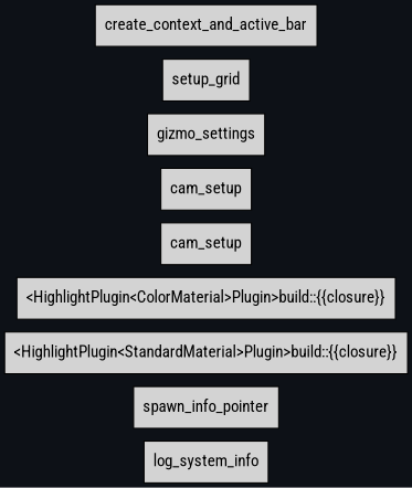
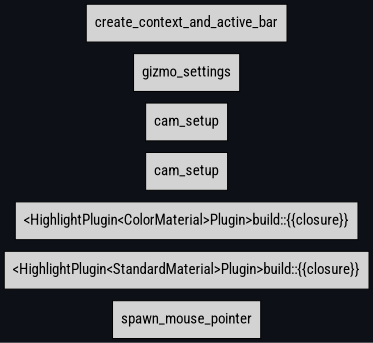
  digraph {
    bgcolor="#0d1117"
    compound=true
    fontname="Roboto Condensed"
    nodesep=0.15
    rankdir=LR
    splines=spline
    node [shape=box style=filled fontname="Roboto Condensed"]
-   n1 [label=log_system_info]
-   n2 [label=spawn_info_pointer]
+   n2 [label=spawn_mouse_pointer]
    n3 [label="<HighlightPlugin<StandardMaterial>Plugin>build::{{closure}}"]
    n4 [label="<HighlightPlugin<ColorMaterial>Plugin>build::{{closure}}"]
    n5 [label=cam_setup]
    n6 [label=cam_setup]
    n7 [label=gizmo_settings]
-   n8 [label=setup_grid]
    n9 [label=create_context_and_active_bar]
  }
